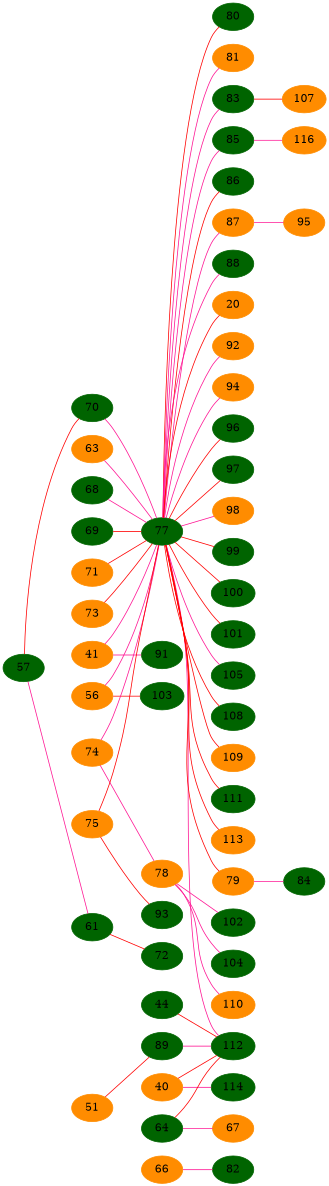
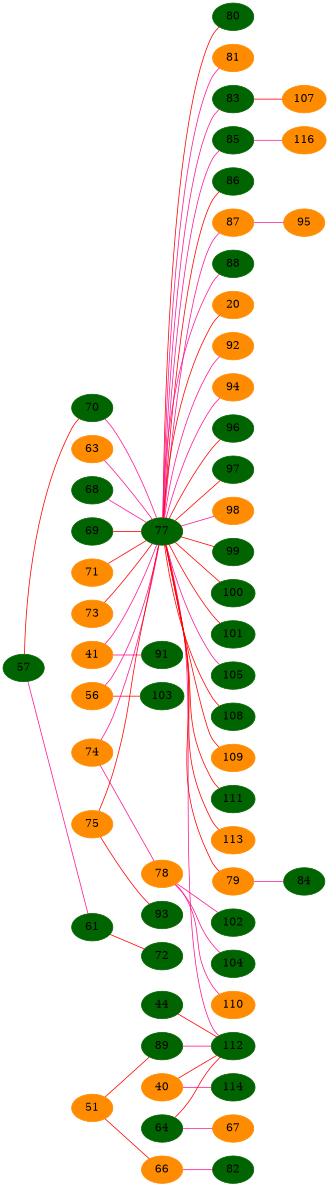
  graph {
    rankdir=LR
    node [color=darkgreen style=filled]
    edge [color=deeppink]
    112 [super="+28+27+30"]
    40 [color=darkorange]
    114
    77 [super="+8+76"]
    79 [color=darkorange]
    80
    81 [color=darkorange]
    83 [super="+42"]
    85
    86
    87 [color=darkorange]
    88
    n13 [color=darkorange label=20]
    92 [color=darkorange]
    94 [color=darkorange]
    96
    97
    98 [color=darkorange]
    99
    100
    101
    105
    108
    109 [color=darkorange]
    111
    113 [color=darkorange]
    41 [color=darkorange]
    91
    44
    51 [color=darkorange]
    66 [color=darkorange]
    89 [super="+36"]
    82
    56 [color=darkorange super="+37"]
    103
    57
    61
    70 [super="+39"]
    72
    63 [color=darkorange]
    64 [super="+48+58+62"]
    67 [color=darkorange]
    68
    69
    71 [color=darkorange]
    73 [color=darkorange]
    74 [color=darkorange]
    78 [color=darkorange]
    102
    104
    110 [color=darkorange]
    75 [color=darkorange]
    93
    84
    107 [color=darkorange]
    n56 [color=darkorange label=116]
    95 [color=darkorange]
    40 -- 112 [color=red]
    40 -- 114
    77 -- 112
    77 -- 79 [color=red]
    77 -- 80 [color=red]
    77 -- 81
    77 -- 83
    77 -- 85
    77 -- 86 [color=red]
    77 -- 87
    77 -- 88
    77 -- n13 [color=red]
    77 -- 92
    77 -- 94
    77 -- 96 [color=red]
    77 -- 97 [color=red]
    77 -- 98
    77 -- 99 [color=red]
    77 -- 100 [color=red]
    77 -- 101 [color=red]
    77 -- 105
    77 -- 108 [color=red]
    77 -- 109 [color=red]
    77 -- 111 [color=red]
    77 -- 113 [color=red]
    79 -- 84
    83 -- 107 [color=red]
    85 -- n56
    87 -- 95
    41 -- 77
    41 -- 91
    44 -- 112 [color=red]
+   51 -- 66 [color=red]
    51 -- 89 [color=red]
    66 -- 82
    89 -- 112
    56 -- 77
    56 -- 103 [color=red]
    57 -- 61
    57 -- 70 [color=red]
    61 -- 72 [color=red]
    70 -- 77
    63 -- 77
    64 -- 112 [color=red]
    64 -- 67
    68 -- 77
    69 -- 77 [color=red]
    71 -- 77 [color=red]
    73 -- 77 [color=red]
    74 -- 77
    74 -- 78
    78 -- 102
    78 -- 104
    78 -- 110
    75 -- 77 [color=red]
    75 -- 93 [color=red]
  }
